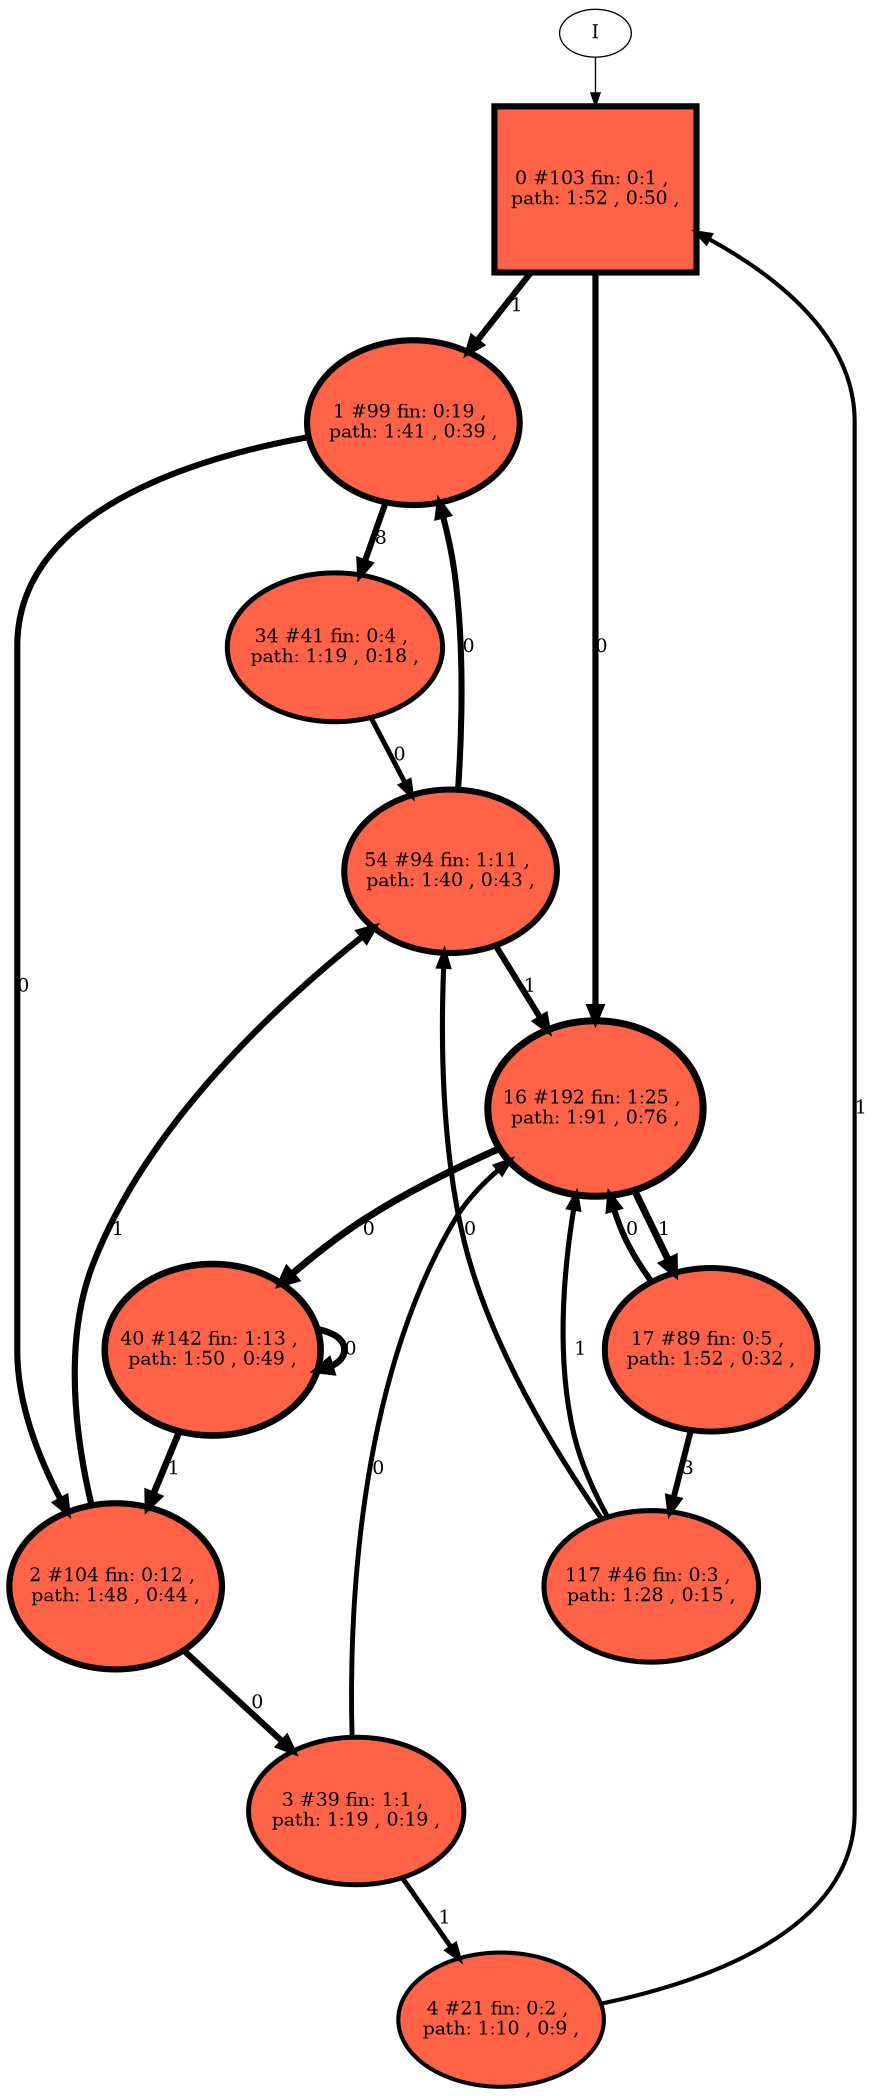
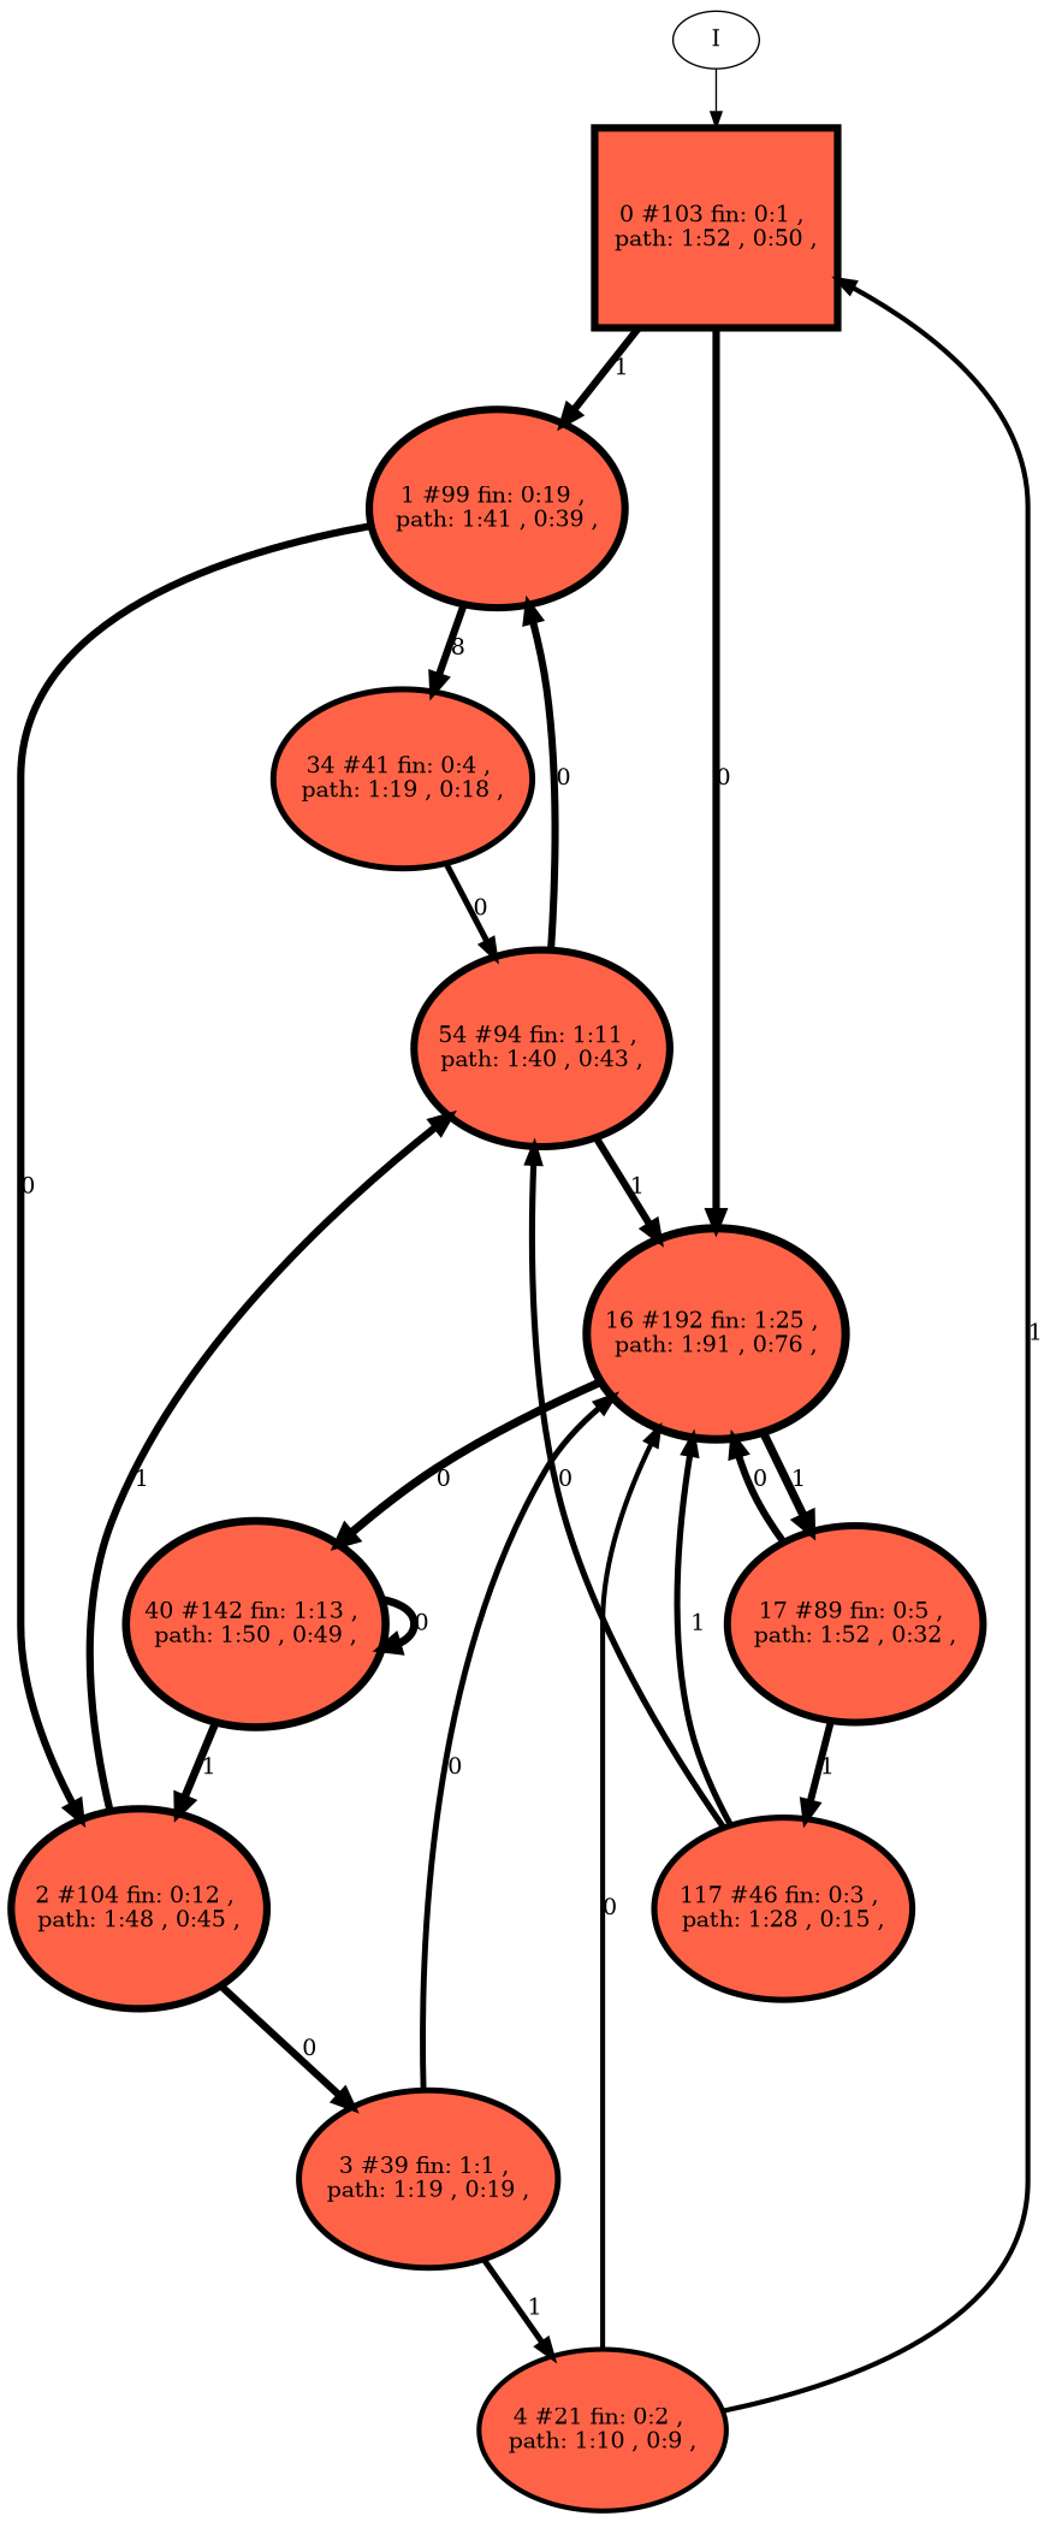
  digraph {
    node [fillcolor=tomato style=filled]
    edge [penwidth=4.64439]
    n1 [height=1.73066 label="0 #103 fin: 0:1 , \n path: 1:52 , 0:50 , " penwidth=4.64439 shape=box width=1.73066]
    n2 [height=1.72369 label="1 #99 fin: 0:19 , \n path: 1:41 , 0:39 , " penwidth=4.60517 width=1.72369]
    n3 [height=1.83461 label="16 #192 fin: 1:25 , \n path: 1:91 , 0:76 , " penwidth=5.26269 width=1.83461]
    n4 [height=1.55555 label="34 #41 fin: 0:4 , \n path: 1:19 , 0:18 , " penwidth=3.73767 width=1.55555]
-   n5 [height=1.73236 label="2 #104 fin: 0:12 , \n path: 1:48 , 0:44 , " penwidth=4.65396 width=1.73236]
+   n5 [height=1.73236 label="2 #104 fin: 0:12 , \n path: 1:48 , 0:45 , " penwidth=4.65396 width=1.73236]
    n6 [height=1.70471 label="17 #89 fin: 0:5 , \n path: 1:52 , 0:32 , " penwidth=4.49981 width=1.70471]
    n7 [height=1.78555 label="40 #142 fin: 1:13 , \n path: 1:50 , 0:49 , " penwidth=4.96284 width=1.78555]
    I [fillcolor="" style=""]
    n9 [height=1.7145 label="54 #94 fin: 1:11 , \n path: 1:40 , 0:43 , " penwidth=4.55388 width=1.7145]
    n10 [height=1.54519 label="3 #39 fin: 1:1 , \n path: 1:19 , 0:19 , " penwidth=3.68888 width=1.54519]
    n11 [height=1.57901 label="117 #46 fin: 0:3 , \n path: 1:28 , 0:15 , " penwidth=3.85015 width=1.57901]
    n12 [height=1.4088 label="4 #21 fin: 0:2 , \n path: 1:10 , 0:9 , " penwidth=3.09104 width=1.4088]
    n1 -> n2 [label="1 "]
    n1 -> n3 [label="0 "]
    n2 -> n4 [label="8 " penwidth=4.60517]
    n2 -> n5 [label="0 " penwidth=4.60517]
    n3 -> n6 [label="1 " penwidth=5.26269]
    n3 -> n7 [label="0 " penwidth=5.26269]
    n4 -> n9 [label="0 " penwidth=3.73767]
    n5 -> n9 [label="1 " penwidth=4.65396]
    n5 -> n10 [label="0 " penwidth=4.65396]
    n6 -> n3 [label="0 " penwidth=4.49981]
-   n6 -> n11 [label="3 " penwidth=4.49981]
+   n6 -> n11 [label="1 " penwidth=4.49981]
    n7 -> n5 [label="1 " penwidth=4.96284]
    n7 -> n7 [label="0 " penwidth=4.96284]
    I -> n1 [penwidth=""]
    n9 -> n2 [label="0 " penwidth=4.55388]
    n9 -> n3 [label="1 " penwidth=4.55388]
    n10 -> n3 [label="0 " penwidth=3.68888]
    n10 -> n12 [label="1 " penwidth=3.68888]
    n11 -> n3 [label="1 " penwidth=3.85015]
    n11 -> n9 [label="0 " penwidth=3.85015]
    n12 -> n1 [label="1 " penwidth=3.09104]
+   n12 -> n3 [label="0 " penwidth=3.09104]
  }
